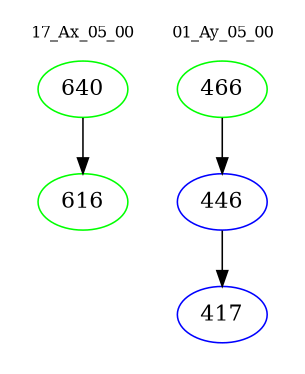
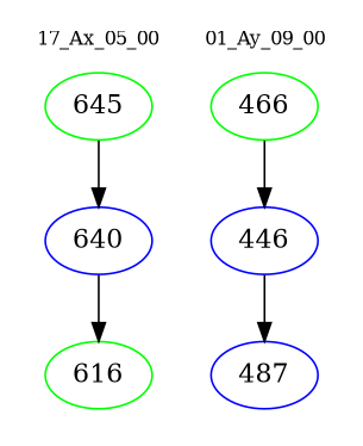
  digraph {
    node [color=green]
    edge [color=black]
-   n2 [label=640]
+   n1 [label=645]
+   n2 [color=blue label=640]
    n3 [label=616]
    n4 [label=466]
    n5 [color=blue label=446]
-   n6 [color=blue label=417]
+   n6 [color=blue label=487]
    subgraph cluster_1 {
      color=white
      fontsize=10
      label="17_Ax_05_00"
+     n1
      n2
      n3
    }
    subgraph cluster_2 {
      color=white
      fontsize=10
-     label="01_Ay_05_00"
+     label="01_Ay_09_00"
      n4
      n5
      n6
    }
+   n1 -> n2
    n2 -> n3
    n4 -> n5
    n5 -> n6
  }
